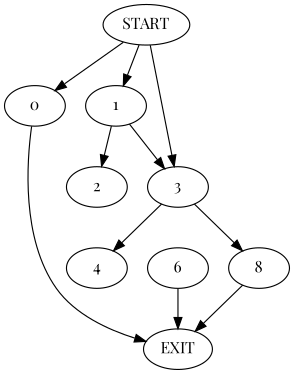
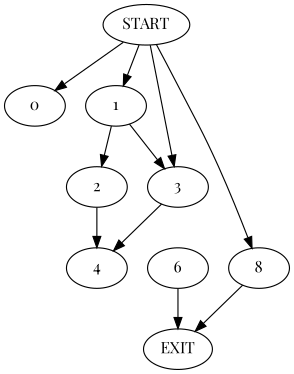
  digraph {
    fontname="Playfair Display"
    node [fontname="Playfair Display"]
    edge [fontname="Playfair Display"]
    n1 [label=START]
    1
    n3 [label=0]
    n4 [label=8]
    3
    2
    n7 [label=EXIT]
    6
    4
    n1 -> 1
    n1 -> n3
-   3 -> n4
+   n1 -> n4
    n1 -> 3
    1 -> 3
    1 -> 2
-   n3 -> n7
    n4 -> n7
    3 -> 4
+   2 -> 4
    6 -> n7
  }
